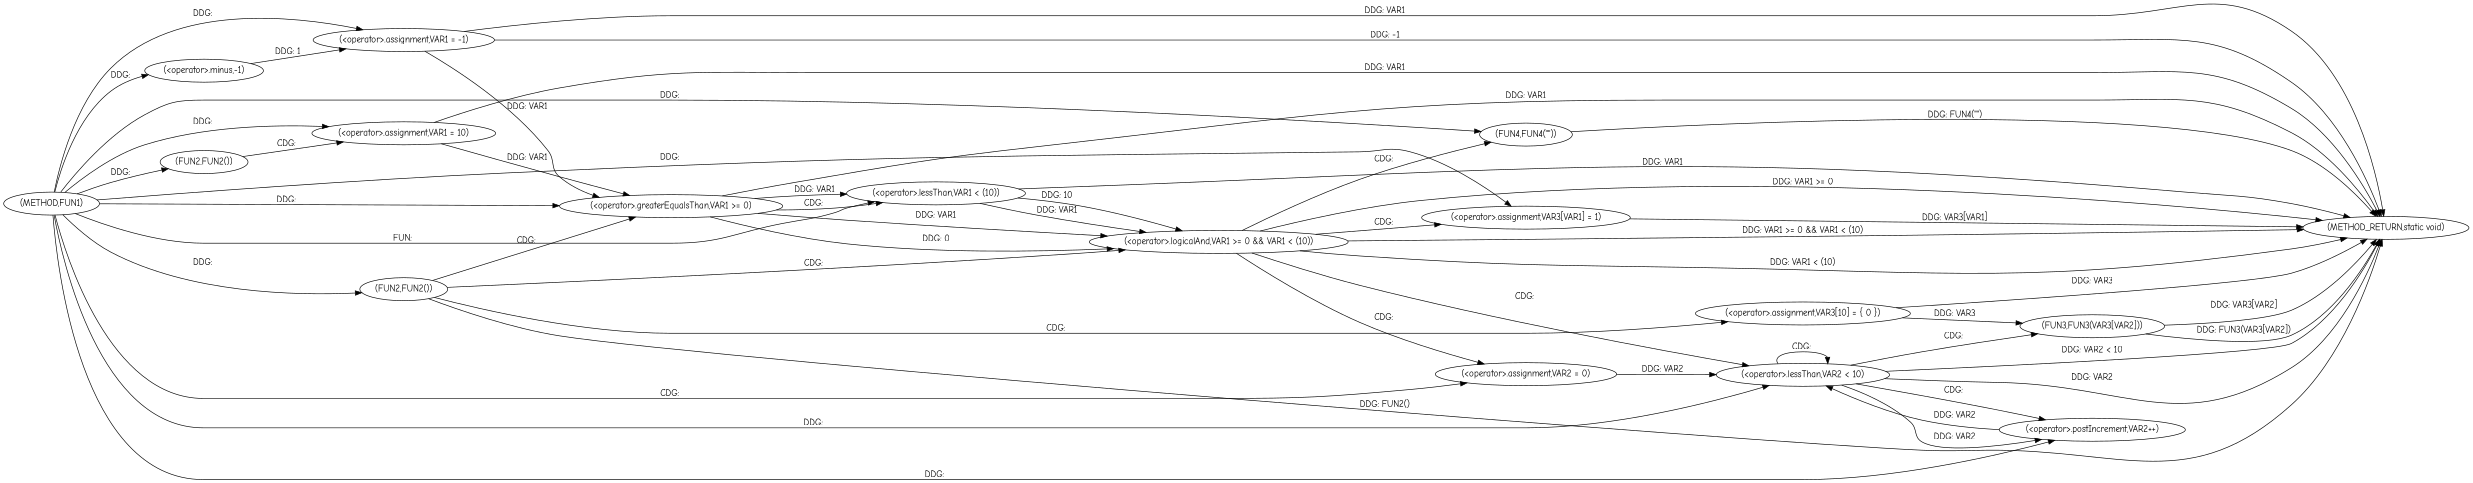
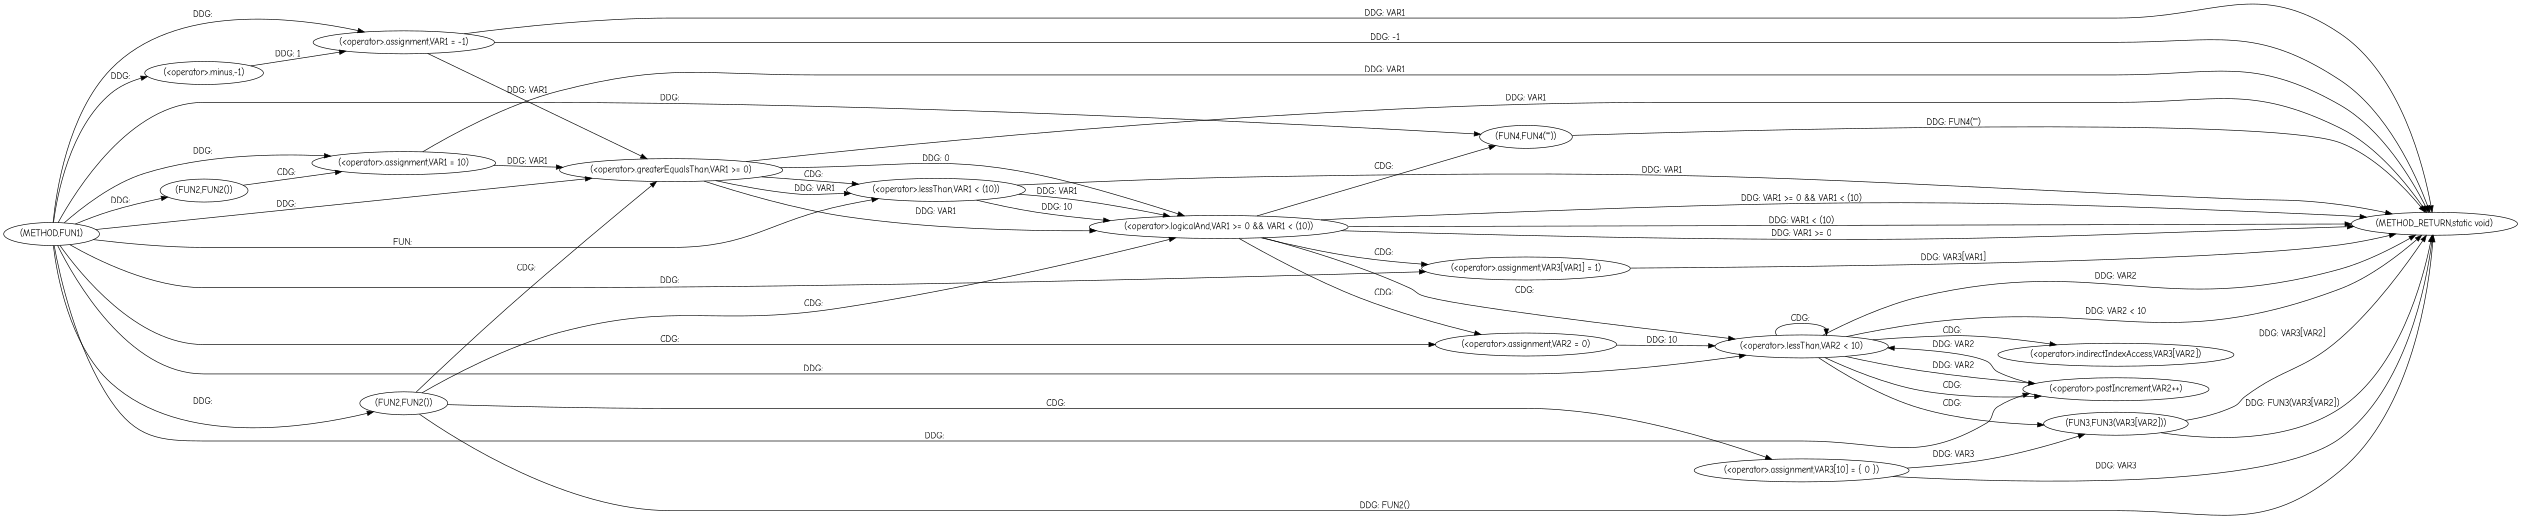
  digraph {
    fontname="Comic Neue"
    rankdir=LR
    node [fontname="Comic Neue"]
    edge [fontname="Comic Neue"]
    n1 [label="(METHOD,FUN1)"]
    n2 [label="(<operator>.assignment,VAR1 = -1)"]
    n3 [label="(<operator>.minus,-1)"]
    n4 [label="(FUN2,FUN2())"]
    n5 [label="(<operator>.assignment,VAR1 = 10)"]
    n6 [label="(FUN2,FUN2())"]
    n7 [label="(<operator>.greaterEqualsThan,VAR1 >= 0)"]
    n8 [label="(<operator>.lessThan,VAR1 < (10))"]
    n9 [label="(<operator>.assignment,VAR3[VAR1] = 1)"]
    n10 [label="(<operator>.assignment,VAR2 = 0)"]
    n11 [label="(<operator>.lessThan,VAR2 < 10)"]
    n12 [label="(<operator>.postIncrement,VAR2++)"]
    n13 [label="(FUN4,FUN4(\"\"))"]
    n14 [label="(METHOD_RETURN,static void)"]
    n15 [label="(<operator>.assignment,VAR3[10] = { 0 })"]
    n16 [label="(<operator>.logicalAnd,VAR1 >= 0 && VAR1 < (10))"]
    n17 [label="(FUN3,FUN3(VAR3[VAR2]))"]
+   n18 [label="(<operator>.indirectIndexAccess,VAR3[VAR2])"]
    n1 -> n2 [label="DDG: "]
    n1 -> n3 [label="DDG: "]
    n1 -> n4 [label="DDG: "]
    n1 -> n5 [label="DDG: "]
    n1 -> n6 [label="DDG: "]
    n1 -> n7 [label="DDG: "]
    n1 -> n8 [label="FUN: "]
    n1 -> n9 [label="DDG: "]
    n1 -> n10 [label="CDG: "]
    n1 -> n11 [label="DDG: "]
    n1 -> n12 [label="DDG: "]
    n1 -> n13 [label="DDG: "]
    n2 -> n7 [label="DDG: VAR1"]
    n2 -> n14 [label="DDG: VAR1"]
    n2 -> n14 [label="DDG: -1"]
    n3 -> n2 [label="DDG: 1"]
    n4 -> n5 [label="CDG: "]
    n5 -> n7 [label="DDG: VAR1"]
    n5 -> n14 [label="DDG: VAR1"]
    n6 -> n7 [label="CDG: "]
    n6 -> n14 [label="DDG: FUN2()"]
    n6 -> n15 [label="CDG: "]
    n6 -> n16 [label="CDG: "]
    n7 -> n8 [label="DDG: VAR1"]
    n7 -> n8 [label="CDG: "]
    n7 -> n14 [label="DDG: VAR1"]
    n7 -> n16 [label="DDG: VAR1"]
    n7 -> n16 [label="DDG: 0"]
    n8 -> n14 [label="DDG: VAR1"]
    n8 -> n16 [label="DDG: VAR1"]
    n8 -> n16 [label="DDG: 10"]
    n9 -> n14 [label="DDG: VAR3[VAR1]"]
-   n10 -> n11 [label="DDG: VAR2"]
+   n10 -> n11 [label="DDG: 10"]
    n11 -> n11 [label="CDG: "]
    n11 -> n12 [label="DDG: VAR2"]
    n11 -> n12 [label="CDG: "]
    n11 -> n14 [label="DDG: VAR2"]
    n11 -> n14 [label="DDG: VAR2 < 10"]
    n11 -> n17 [label="CDG: "]
+   n11 -> n18 [label="CDG: "]
    n12 -> n11 [label="DDG: VAR2"]
    n13 -> n14 [label="DDG: FUN4(\"\")"]
    n15 -> n14 [label="DDG: VAR3"]
    n15 -> n17 [label="DDG: VAR3"]
    n16 -> n9 [label="CDG: "]
    n16 -> n10 [label="CDG: "]
    n16 -> n11 [label="CDG: "]
    n16 -> n13 [label="CDG: "]
    n16 -> n14 [label="DDG: VAR1 < (10)"]
    n16 -> n14 [label="DDG: VAR1 >= 0"]
    n16 -> n14 [label="DDG: VAR1 >= 0 && VAR1 < (10)"]
    n17 -> n14 [label="DDG: VAR3[VAR2]"]
    n17 -> n14 [label="DDG: FUN3(VAR3[VAR2])"]
  }
